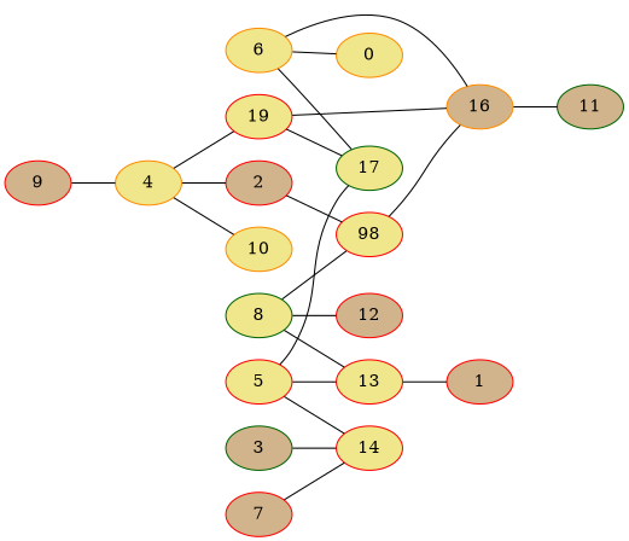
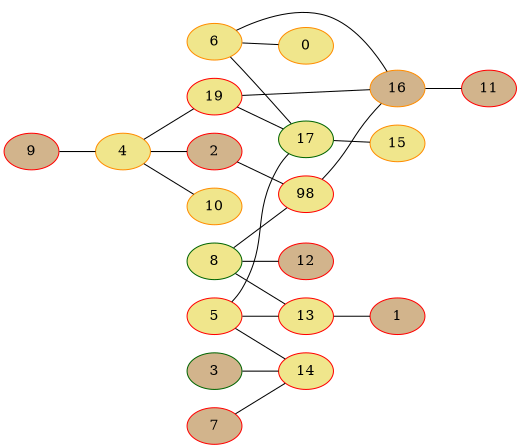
  digraph {
    rankdir=LR
    node [color=red fillcolor=khaki style=filled]
    edge [color=black dir=none]
    9 [fillcolor=tan]
    4 [color=darkorange]
    2 [fillcolor=tan]
    19
    10 [color=darkorange]
    n6 [label=98]
    16 [color=darkorange fillcolor=tan]
    17 [color=darkgreen]
+   15 [color=darkorange]
    6 [color=darkorange]
    0 [color=darkorange]
    12 [fillcolor=tan]
-   11 [color=darkgreen fillcolor=tan]
+   11 [fillcolor=tan]
    5
    13
    14
    1 [fillcolor=tan]
    3 [color=darkgreen fillcolor=tan]
    8 [color=darkgreen]
    7 [fillcolor=tan]
    subgraph sub_1 {
      9
      4
      2
      19
      10
      n6
      16
      17
+     15
      6
      0
      12
      11
      5
      13
      14
      1
      3
      8
      7
    }
    9 -> 4
    4 -> 2
    4 -> 19
    4 -> 10
    2 -> n6
    19 -> 16
    19 -> 17
    n6 -> 16
    16 -> 11
+   17 -> 15
    6 -> 16
    6 -> 17
    6 -> 0
    5 -> 17
    5 -> 13
    5 -> 14
    13 -> 1
    3 -> 14
    8 -> n6
    8 -> 12
    8 -> 13
    7 -> 14
  }
